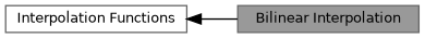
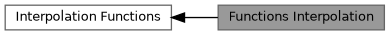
  digraph {
    rankdir=LR
    node [fontname=Helvetica fontsize=10 shape=box style=filled]
-   n1 [color=gray40 fillcolor=grey60 fontcolor=black height=0.2 label="Bilinear Interpolation" width=0.4]
+   n1 [color=gray40 fillcolor=grey60 fontcolor=black height=0.2 label="Functions Interpolation" width=0.4]
    n2 [color=grey40 fillcolor=white height=0.2 label="Interpolation Functions" width=0.4]
    n2 -> n1 [dir=back fontname=Helvetica fontsize=10 labelfontname=Helvetica labelfontsize=10 shape=plaintext style=solid]
  }
